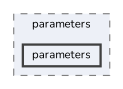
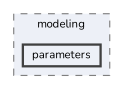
  digraph {
    compound=true
    fontname=Nunito
    n1 [color=grey25 fillcolor="#edf0f7" fontname=Nunito fontsize=10 height=0.2 label=parameters shape=box style="filled,bold" width=0.4]
    subgraph cluster_1 {
      bgcolor="#edf0f7"
      fontsize=10
-     label=parameters
+     label=modeling
      pencolor=grey50
      style="filled,dashed"
      n1
    }
  }
